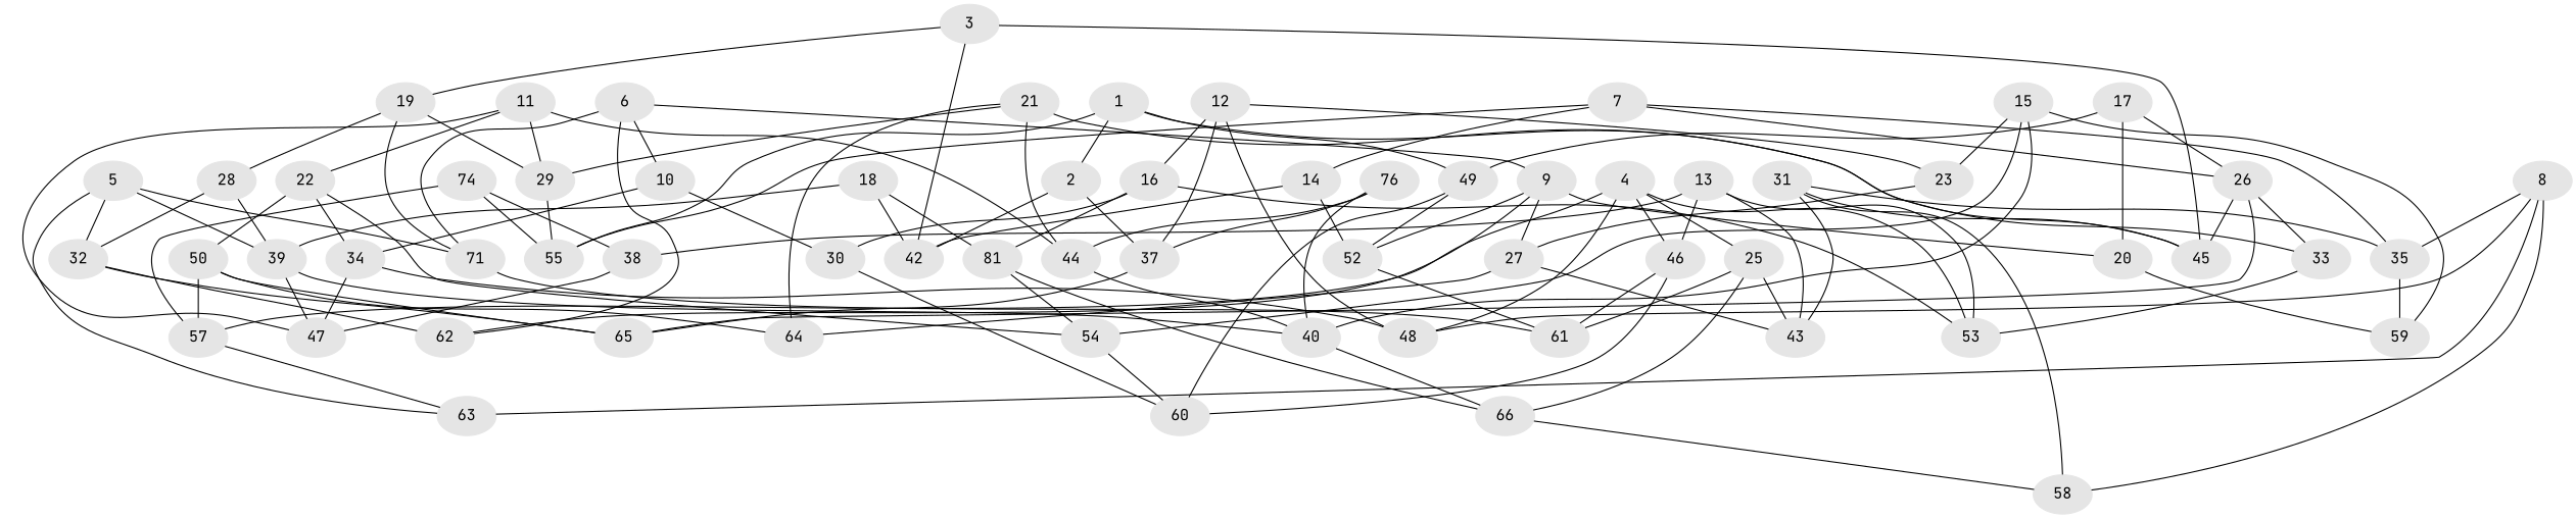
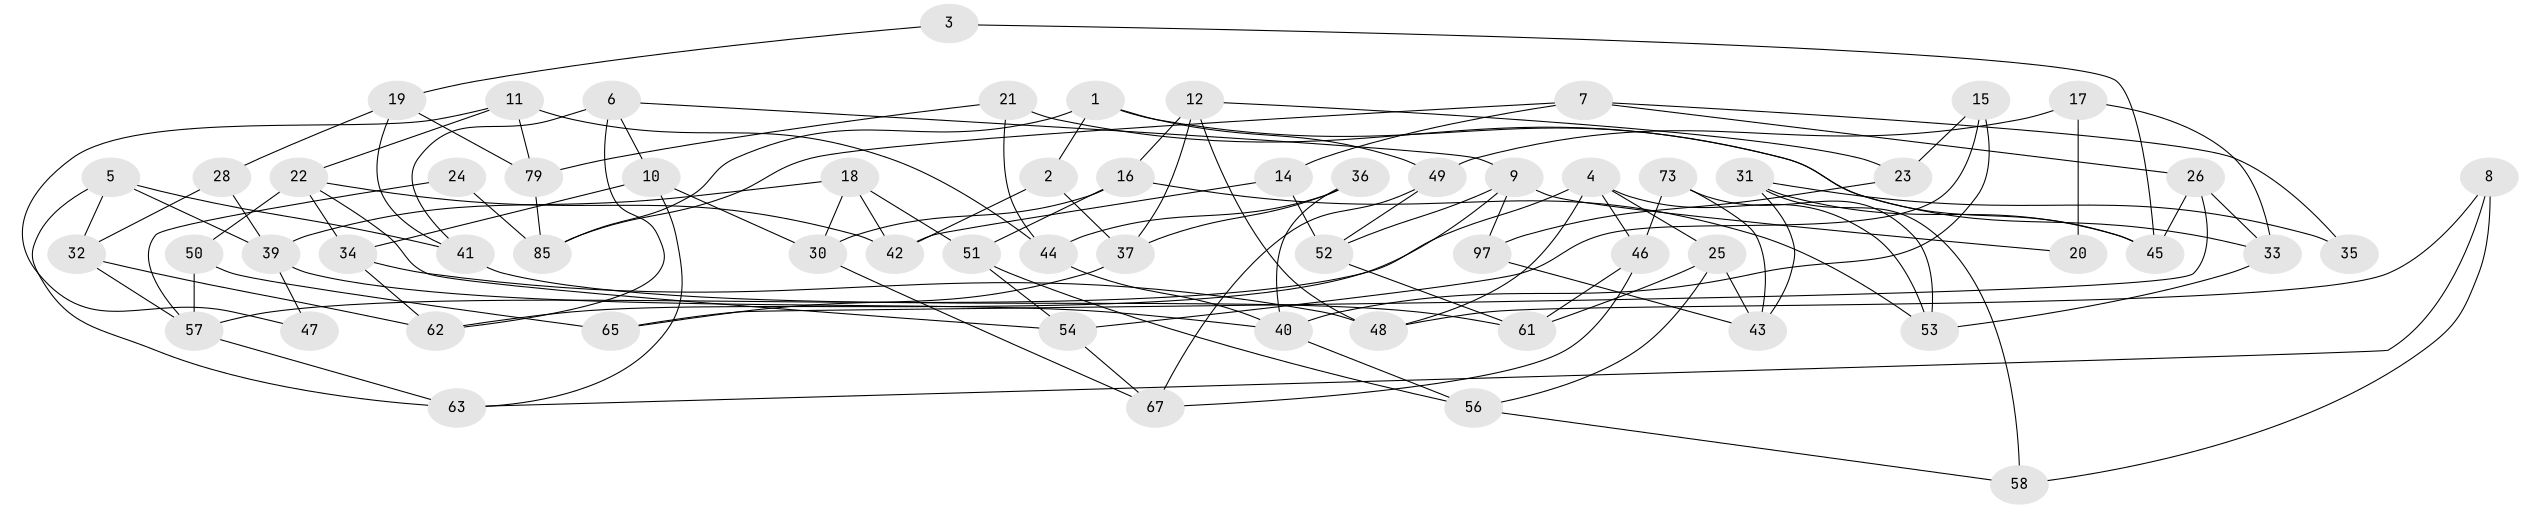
  graph {
    fontname="JetBrains Mono"
    node [color=gray90 fontname="JetBrains Mono" style=filled]
    edge [fontname="JetBrains Mono"]
    1
    2
    45
    49
-   55
+   55 [label=85]
    37
    42
    52
-   60
+   60 [label=67]
    14
    65
    3
    19
-   41 [label=71]
-   29
+   41
+   29 [label=79]
    28
    4
    25
    46
    48
    57
    53
    43
-   56 [label=66]
+   56
    61
    63
    5
    32
    39
    62
    47
    40
    6
    9
    10
    20
-   27
+   27 [label=97]
    30
    34
    7
    26
    35
    33
-   59
    8
    58
-   64
    11
    22
    44
    54
    50
    12
    16
    23
-   51 [label=81]
-   13
-   38
+   51
+   13 [label=73]
    15
    17
    18
    21
-   24 [label=74]
+   24
    31
-   36 [label=76]
+   36
    1 -- 2
    1 -- 45
    1 -- 49
    1 -- 55
    2 -- 37
    2 -- 42
    49 -- 52
    49 -- 60
    37 -- 65
    52 -- 61
    14 -- 42
    14 -- 52
    3 -- 45
-   3 -- 42
+   22 -- 42
    3 -- 19
    19 -- 41
    19 -- 29
    19 -- 28
    41 -- 61
    29 -- 55
    28 -- 32
    28 -- 39
    4 -- 25
    4 -- 46
    4 -- 48
    4 -- 57
    4 -- 53
    25 -- 43
    25 -- 56
    25 -- 61
    46 -- 60
    46 -- 61
    57 -- 63
    56 -- 58
    5 -- 41
    5 -- 63
    5 -- 32
    5 -- 39
-   32 -- 65
+   32 -- 57
    32 -- 62
    39 -- 47
    39 -- 40
    40 -- 56
    6 -- 41
    6 -- 62
    6 -- 9
    6 -- 10
    9 -- 52
    9 -- 62
    9 -- 20
    9 -- 27
+   10 -- 63
    10 -- 30
    10 -- 34
-   20 -- 59
    27 -- 43
-   27 -- 64
    30 -- 60
    34 -- 48
-   34 -- 47
+   34 -- 62
    7 -- 55
    7 -- 14
    7 -- 26
    7 -- 35
    26 -- 45
    26 -- 65
    26 -- 33
-   35 -- 59
    33 -- 53
    8 -- 48
    8 -- 63
-   8 -- 35
    8 -- 58
    11 -- 29
    11 -- 47
    11 -- 22
    11 -- 44
    22 -- 34
    22 -- 54
    22 -- 50
    44 -- 40
    54 -- 60
    50 -- 65
    50 -- 57
-   50 -- 64
    12 -- 37
    12 -- 48
    12 -- 16
    12 -- 23
    16 -- 53
    16 -- 30
    16 -- 51
    23 -- 27
    51 -- 56
    51 -- 54
    13 -- 46
    13 -- 53
    13 -- 43
-   13 -- 38
-   38 -- 47
    15 -- 40
-   15 -- 59
    15 -- 54
    15 -- 23
    17 -- 49
    17 -- 20
-   17 -- 26
+   17 -- 33
    18 -- 42
    18 -- 39
+   18 -- 30
    18 -- 51
    21 -- 29
    21 -- 33
-   21 -- 64
    21 -- 44
    24 -- 55
    24 -- 57
-   24 -- 38
    31 -- 45
    31 -- 43
    31 -- 35
    31 -- 58
    36 -- 37
    36 -- 40
    36 -- 44
  }
